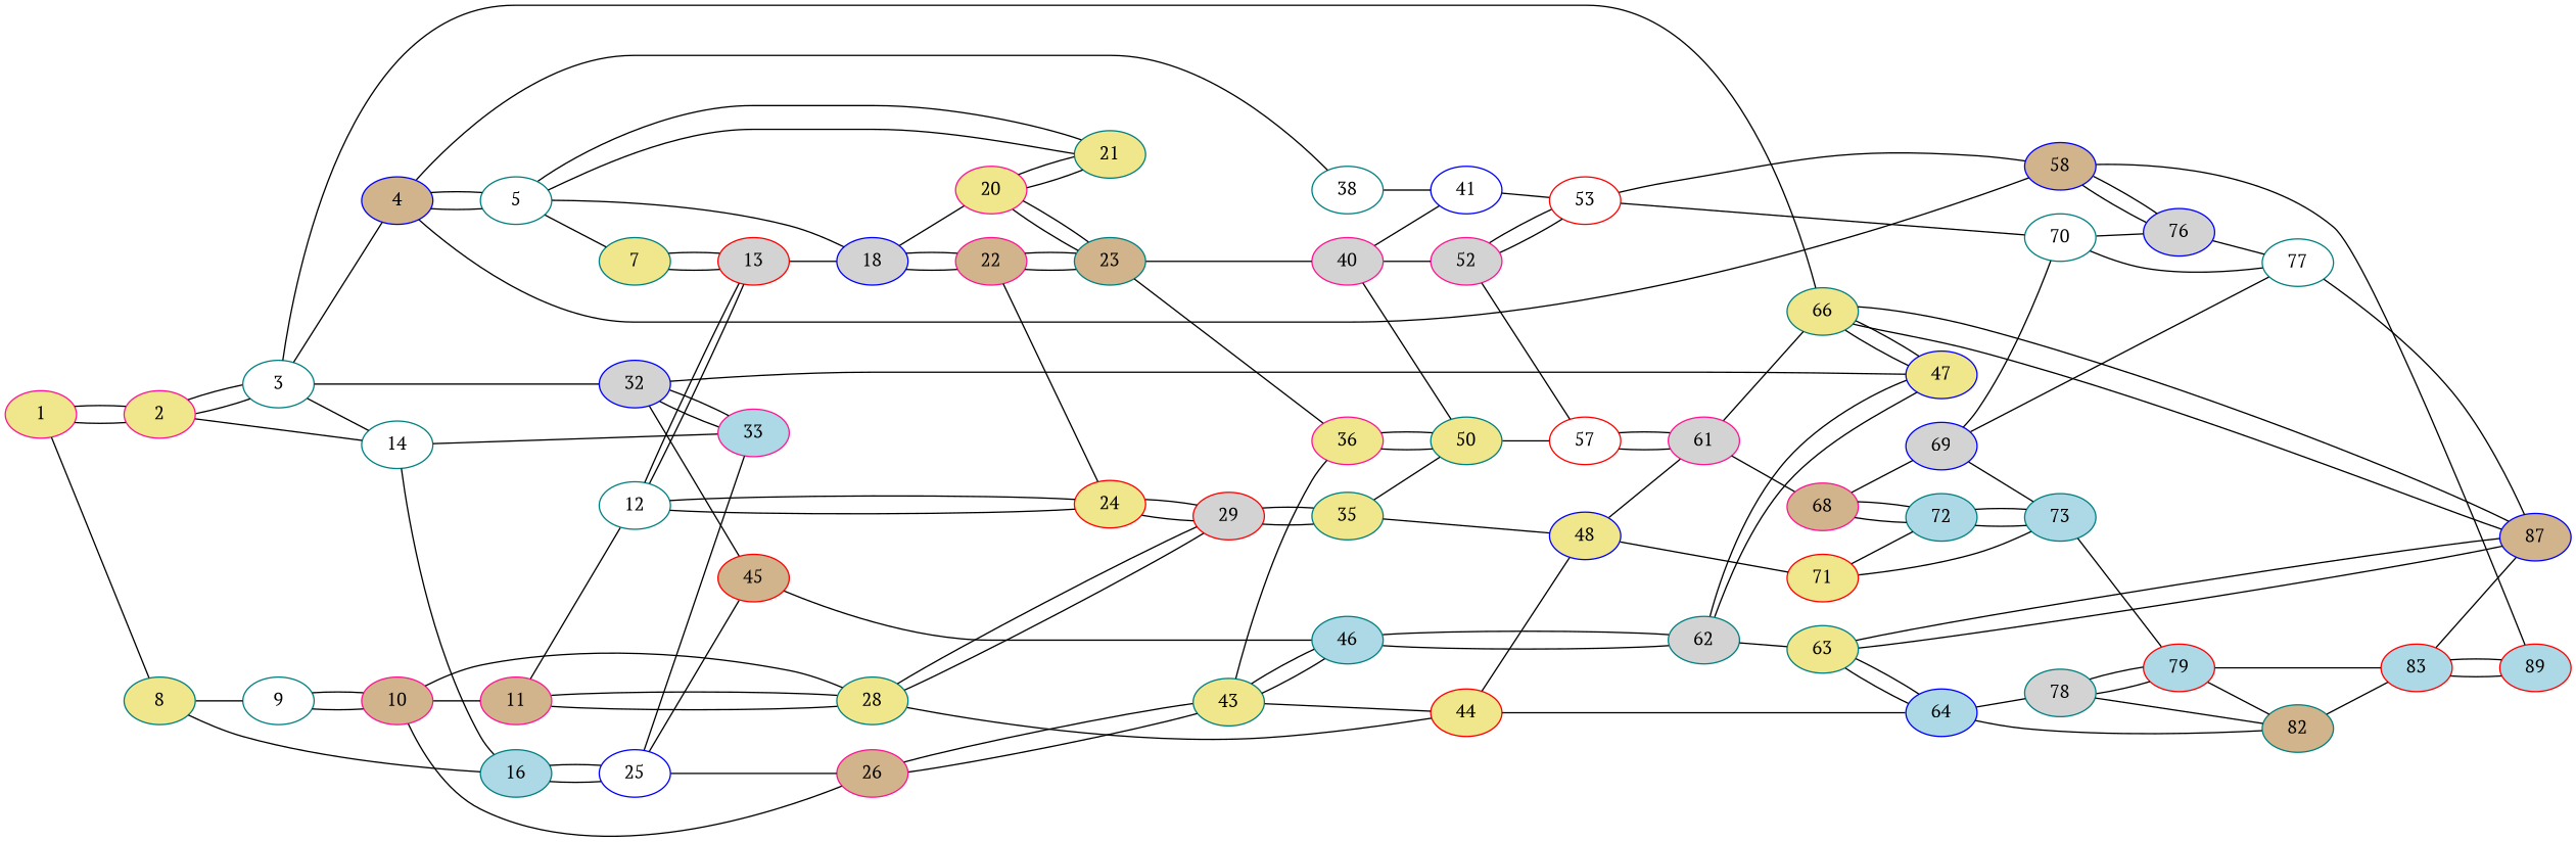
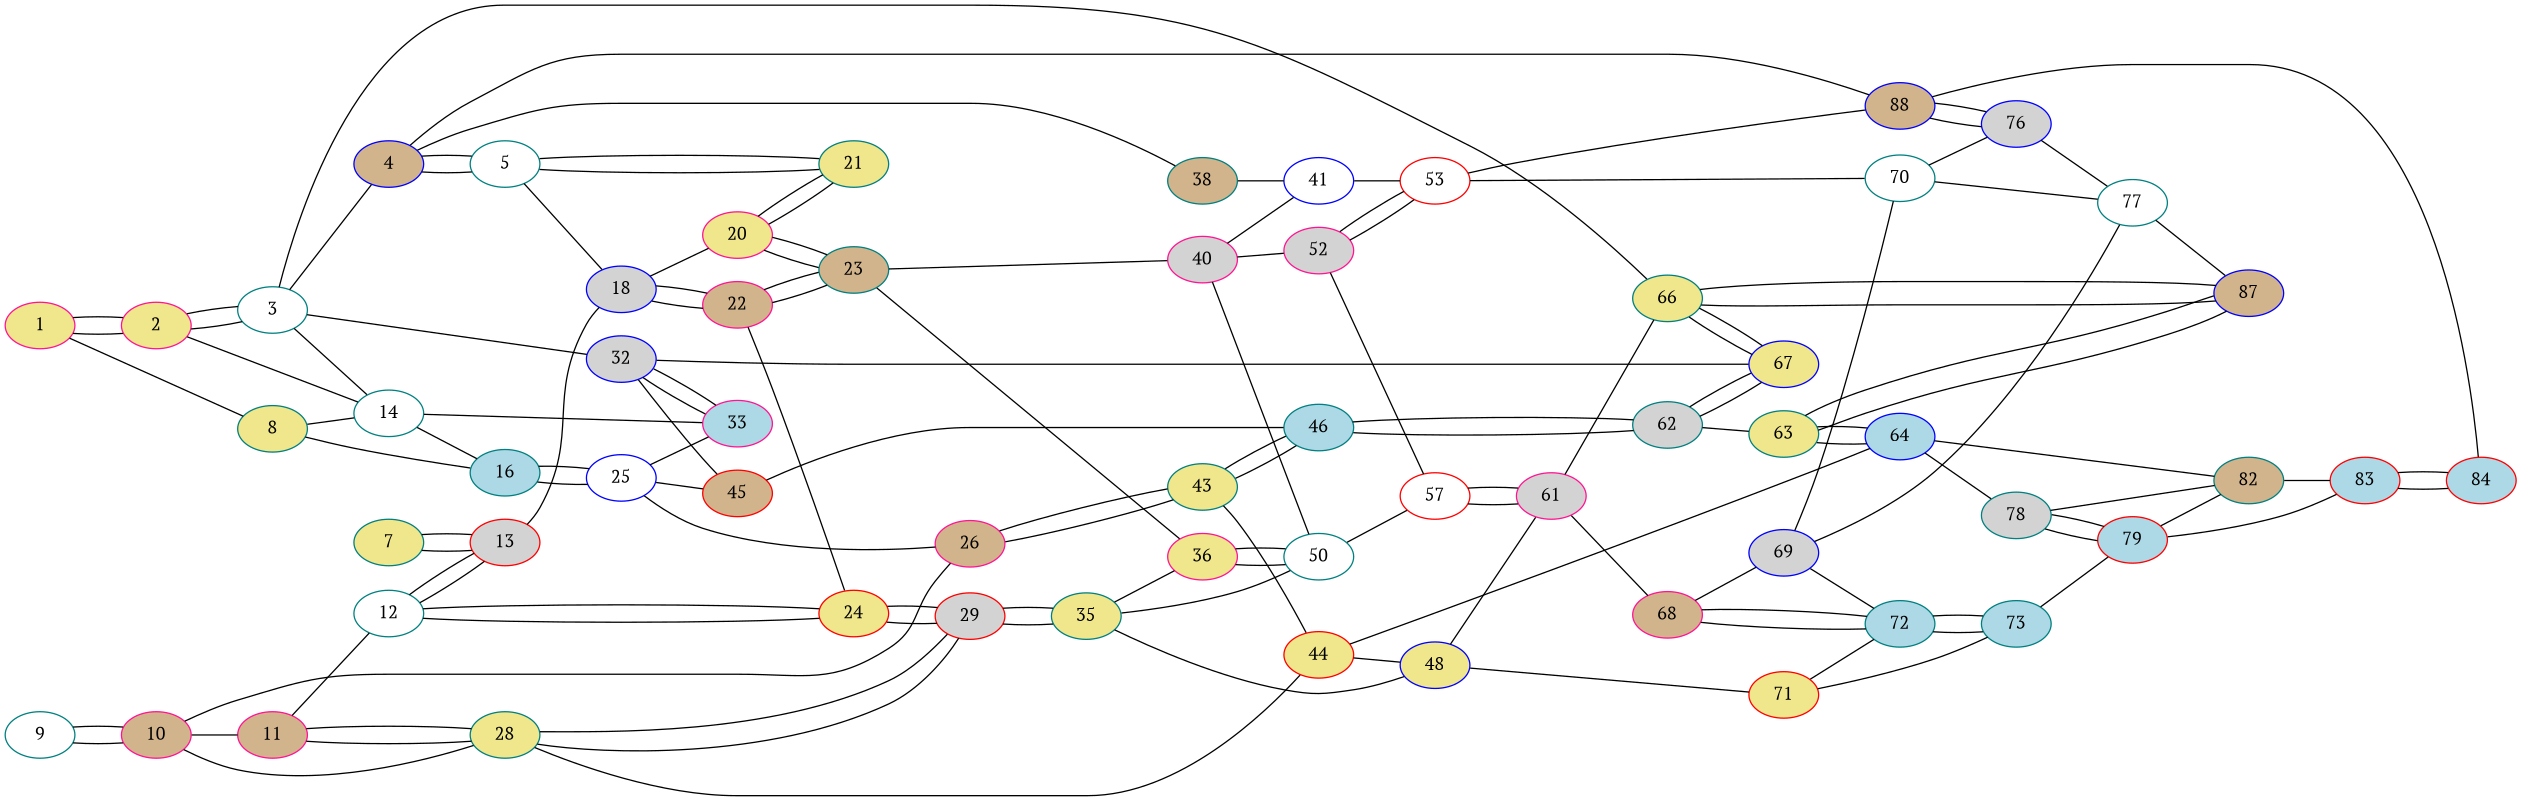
  graph {
    fontname="PT Serif"
    rankdir=LR
    node [color=teal fillcolor=khaki fontname="PT Serif" style=filled]
    edge [fontname="PT Serif"]
    1 [color=deeppink]
    2 [color=deeppink]
    8 [super="+17"]
    3 [fillcolor=white super="+31"]
    14 [fillcolor=white super="+15"]
    9 [fillcolor=white]
    16 [fillcolor=lightblue]
    4 [color=blue fillcolor=tan]
    32 [color=blue fillcolor=lightgrey super="+56"]
    66
    33 [color=deeppink fillcolor=lightblue]
    5 [fillcolor=white super="+6"]
-   38 [fillcolor=white super="+39"]
-   58 [color=blue fillcolor=tan super="+59"]
+   38 [fillcolor=tan super="+39"]
+   58 [color=blue fillcolor=tan super="+59" label=88]
    45 [color=red fillcolor=tan]
-   67 [color=blue label=47]
+   67 [color=blue]
    87 [color=blue fillcolor=tan]
    7
    18 [color=blue fillcolor=lightgrey super="+19"]
    21
    41 [color=blue fillcolor=white super="+42"]
    76 [color=blue fillcolor=lightgrey]
-   84 [color=red fillcolor=lightblue label=89]
+   84 [color=red fillcolor=lightblue]
    13 [color=red fillcolor=lightgrey]
    20 [color=deeppink]
    22 [color=deeppink fillcolor=tan]
    10 [color=deeppink fillcolor=tan super="+27"]
    25 [color=blue fillcolor=white super="+34"]
    11 [color=deeppink fillcolor=tan]
    26 [color=deeppink fillcolor=tan]
    28 [super="+30"]
    12 [fillcolor=white]
    43
    29 [color=red fillcolor=lightgrey]
    44 [color=red super="+47"]
    24 [color=red]
    23 [fillcolor=tan super="+37"]
    36 [color=deeppink]
    40 [color=deeppink fillcolor=lightgrey super="+51"]
-   50 [super="+55"]
+   50 [fillcolor=white super="+55"]
    52 [color=deeppink fillcolor=lightgrey]
    35 [super="+49"]
    46 [fillcolor=lightblue]
    48 [color=blue super="+60"]
    64 [color=blue fillcolor=lightblue super="+65"]
    61 [color=deeppink fillcolor=lightgrey]
    71 [color=red]
    57 [color=red fillcolor=white]
    53 [color=red fillcolor=white super="+54"]
    70 [fillcolor=white super="+75"]
    62 [fillcolor=lightgrey]
    78 [fillcolor=lightgrey]
    82 [fillcolor=tan super="+86"]
    63
    68 [color=deeppink fillcolor=tan]
    72 [fillcolor=lightblue]
    73 [fillcolor=lightblue super="+81"]
    77 [fillcolor=white super="+85"]
    69 [color=blue fillcolor=lightgrey super="+74"]
    79 [color=red fillcolor=lightblue super="+80"]
    83 [color=red fillcolor=lightblue super="+88"]
    1 -- 2
    1 -- 2
    1 -- 8
    2 -- 3
    2 -- 3
    2 -- 14
-   8 -- 9 [weight=2]
+   8 -- 14 [weight=2]
    8 -- 16
    3 -- 14
    3 -- 4
    3 -- 32
    3 -- 66
    14 -- 16
    14 -- 33
    9 -- 10
    9 -- 10
    16 -- 25
    16 -- 25
    4 -- 5
    4 -- 5
    4 -- 38
    4 -- 58
    32 -- 33
    32 -- 33
    32 -- 45
    32 -- 67
    66 -- 67
    66 -- 67
    66 -- 87
    66 -- 87
-   5 -- 7
    5 -- 18
    5 -- 21
    5 -- 21
    38 -- 41 [weight=2]
    58 -- 76
    58 -- 76
    58 -- 84
    45 -- 46
    7 -- 13
    7 -- 13
    18 -- 20
    18 -- 22
    18 -- 22
    41 -- 53
    76 -- 77
    13 -- 18
    20 -- 21
    20 -- 21
    20 -- 23
    20 -- 23
    22 -- 24
    22 -- 23
    22 -- 23
    10 -- 11
    10 -- 26
    10 -- 28
    25 -- 33
    25 -- 45
    25 -- 26
    11 -- 28
    11 -- 28
    11 -- 12
    26 -- 43
    26 -- 43
    28 -- 29
    28 -- 29
    28 -- 44
    12 -- 13
    12 -- 13
    12 -- 24
    12 -- 24
    43 -- 44
    43 -- 46
    43 -- 46
    29 -- 35
    29 -- 35
    44 -- 48
    44 -- 64
    24 -- 29
    24 -- 29
    23 -- 36
    23 -- 40
    36 -- 50
    36 -- 50
    40 -- 41
    40 -- 50
    40 -- 52
    50 -- 57
    52 -- 57
    52 -- 53
    52 -- 53
-   43 -- 36
+   35 -- 36
    35 -- 50
    35 -- 48
    46 -- 62
    46 -- 62
    48 -- 61
    48 -- 71
    64 -- 78
    64 -- 82
    61 -- 66
    61 -- 68
    71 -- 72
    71 -- 73
    57 -- 61
    57 -- 61
    53 -- 58
    53 -- 70
    70 -- 76
    70 -- 77
    62 -- 67
    62 -- 67
    62 -- 63
    78 -- 82
    78 -- 79
    78 -- 79
    82 -- 83
    63 -- 87
    63 -- 87
    63 -- 64
    63 -- 64
    68 -- 72
    68 -- 72
    68 -- 69
    72 -- 73
    72 -- 73
    73 -- 79
    77 -- 87
    69 -- 70
-   69 -- 73
+   69 -- 72
    69 -- 77
    79 -- 82
    79 -- 83
-   83 -- 87
    83 -- 84
    83 -- 84
  }
